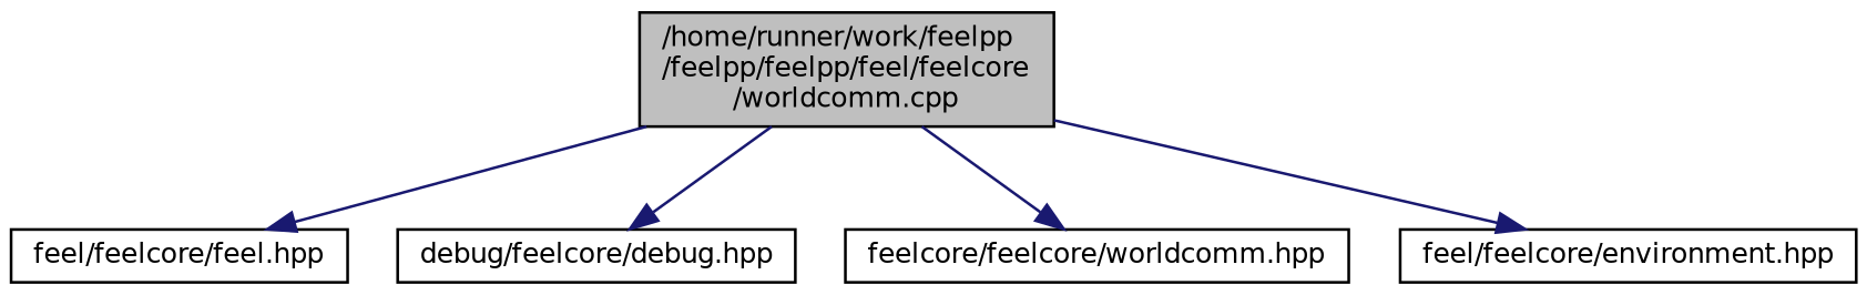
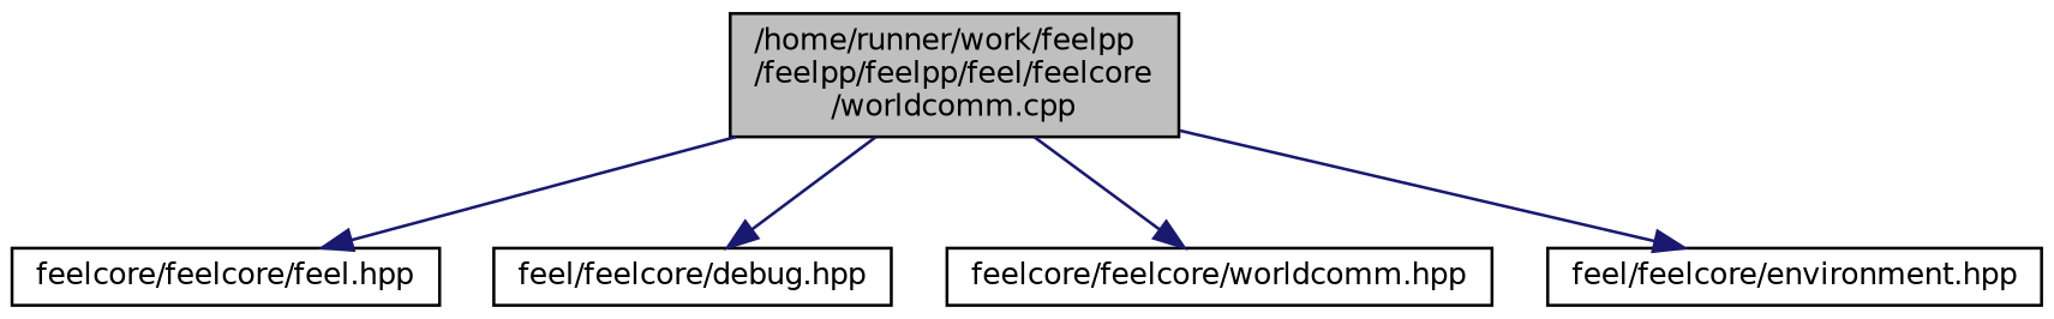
  digraph {
    node [color=black fillcolor=white fontname=Helvetica fontsize=10 shape=record style=filled]
    edge [color=midnightblue fontname=Helvetica fontsize=10 labelfontname=Helvetica labelfontsize=10 style=solid]
    n1 [fillcolor=grey75 fontcolor=black height=0.2 label="/home/runner/work/feelpp\l/feelpp/feelpp/feel/feelcore\l/worldcomm.cpp" width=0.4]
-   n2 [height=0.2 label="feel/feelcore/feel.hpp" width=0.4]
-   n3 [height=0.2 label="debug/feelcore/debug.hpp" width=0.4]
+   n2 [height=0.2 label="feelcore/feelcore/feel.hpp" width=0.4]
+   n3 [height=0.2 label="feel/feelcore/debug.hpp" width=0.4]
    n4 [height=0.2 label="feelcore/feelcore/worldcomm.hpp" width=0.4]
    n5 [height=0.2 label="feel/feelcore/environment.hpp" width=0.4]
    n1 -> n2
    n1 -> n3
    n1 -> n4
    n1 -> n5
  }
